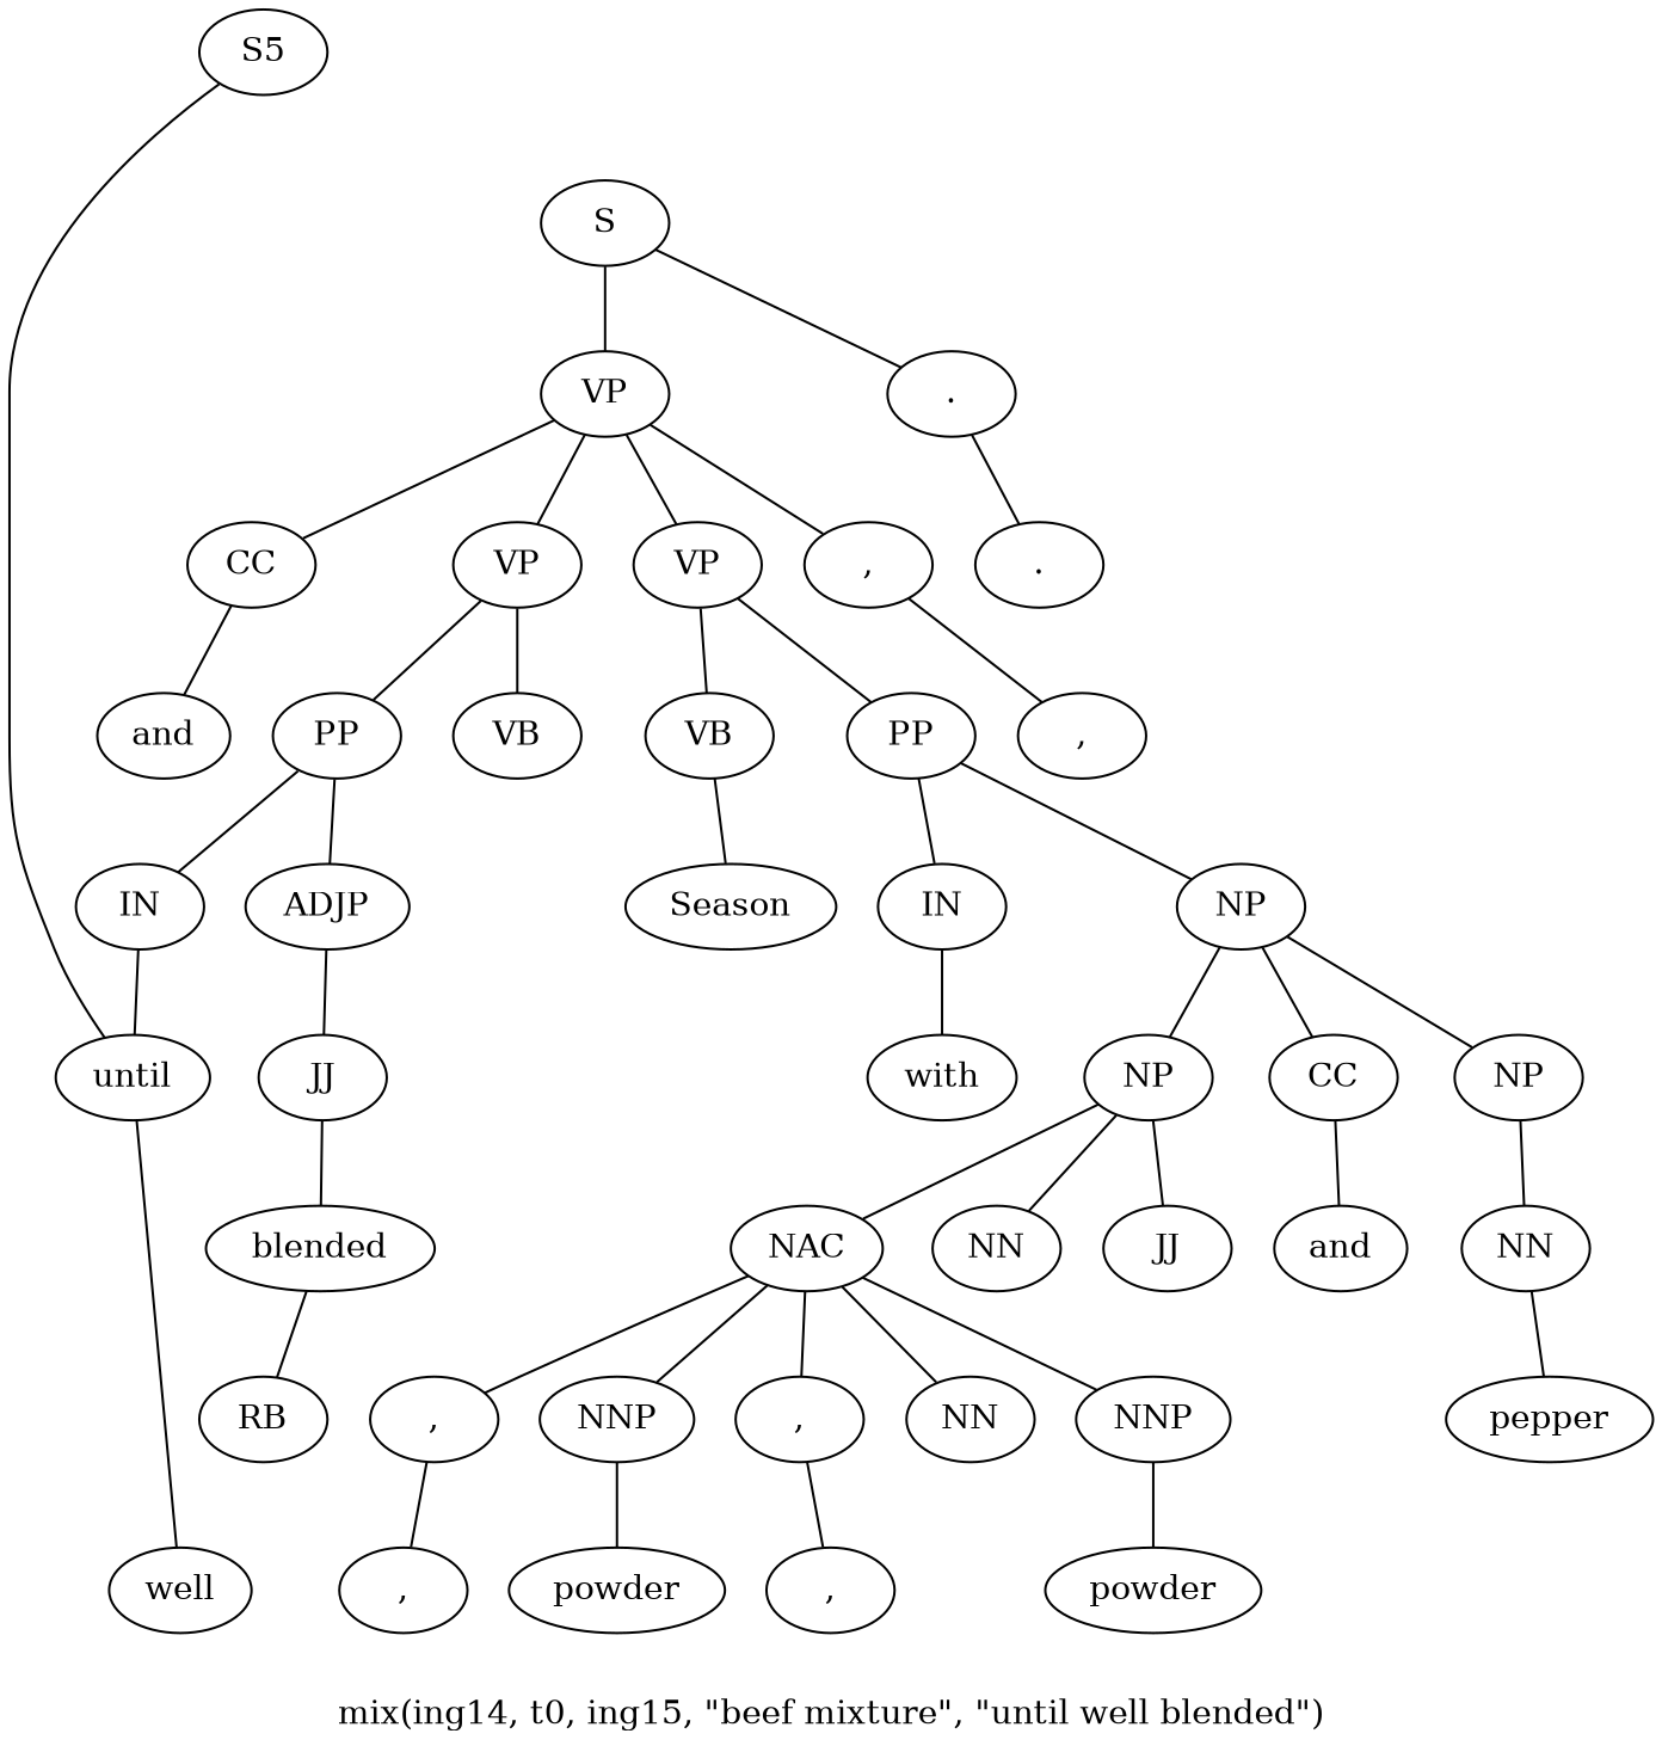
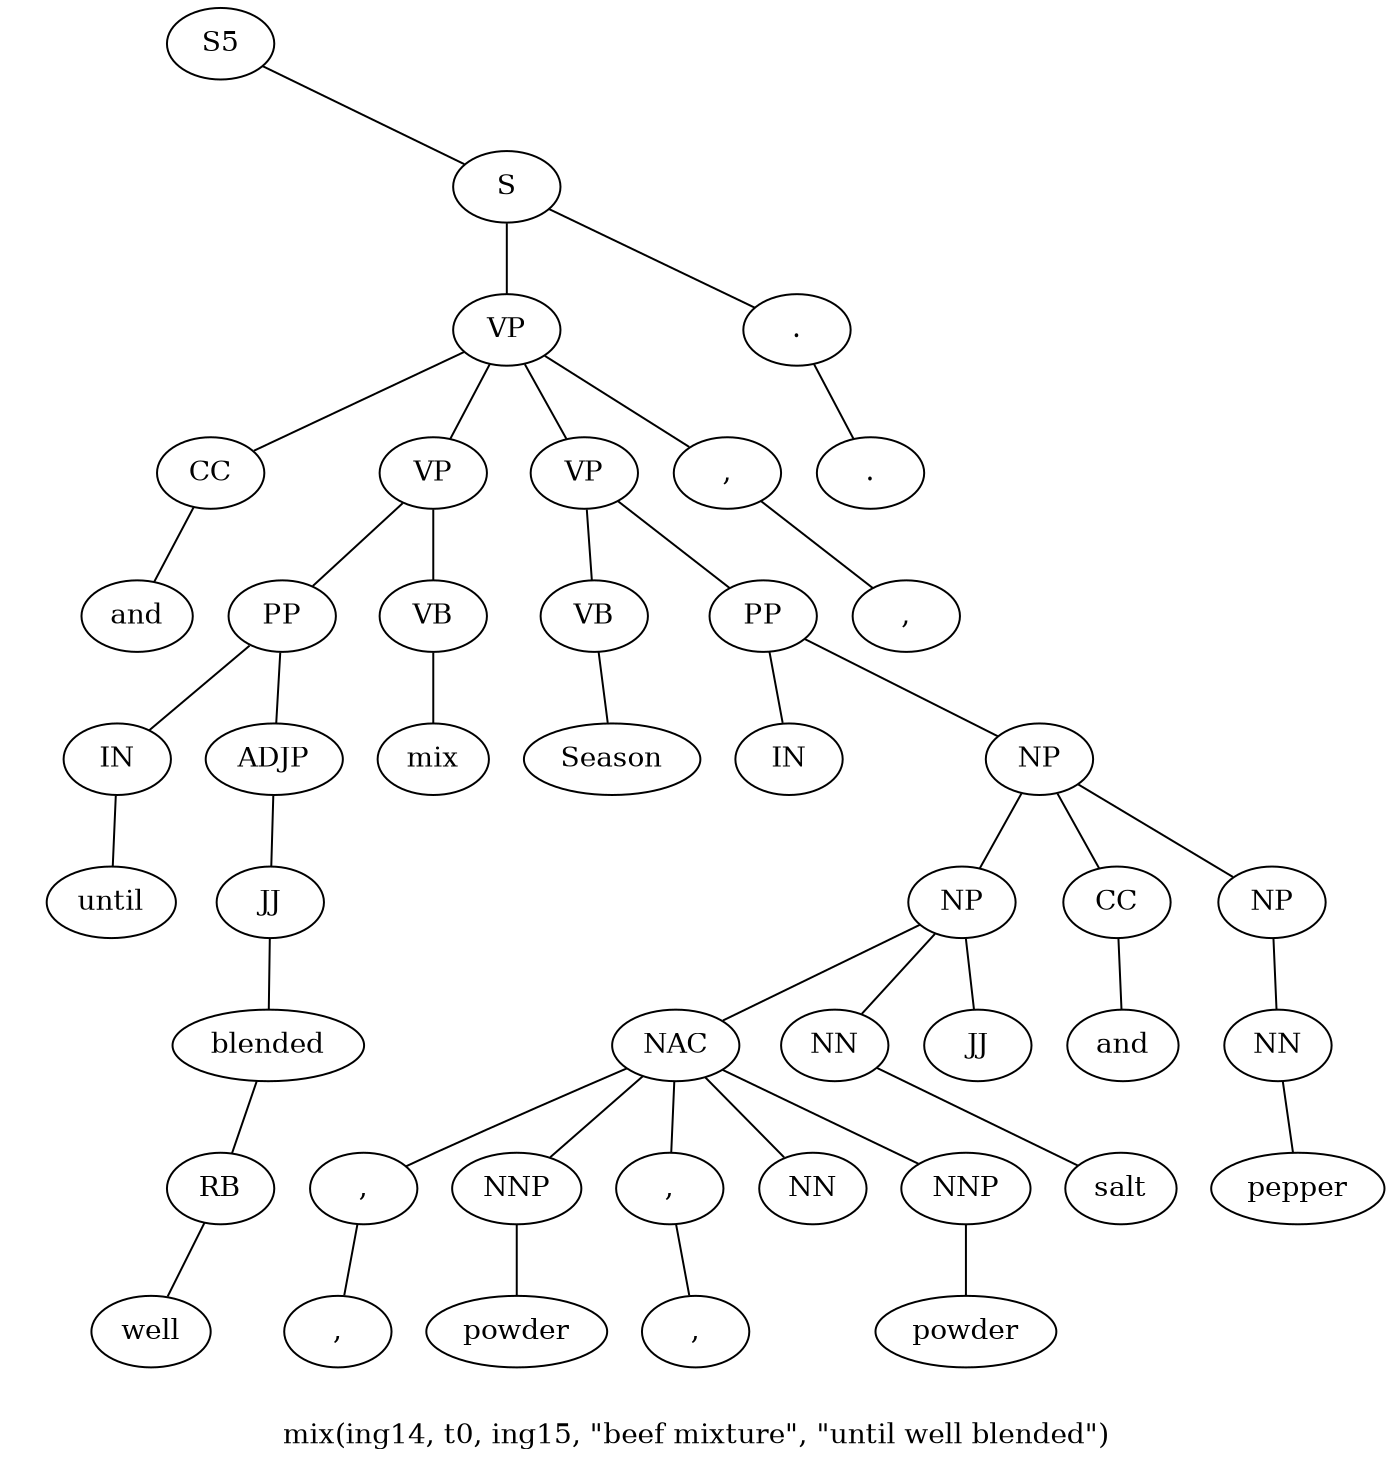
  graph {
    label="mix(ing14, t0, ing15, \"beef mixture\", \"until well blended\")"
    n1 [label=S5]
    n2 [label=S]
    n3 [label=VP]
    n4 [label="."]
    n5 [label=VP]
    n6 [label=","]
    n7 [label=CC]
    n8 [label=VP]
    n9 [label="."]
    n10 [label=VB]
    n11 [label=PP]
    n12 [label=","]
    n13 [label=and]
    n14 [label=VB]
    n15 [label=PP]
    n16 [label=Season]
    n17 [label=IN]
    n18 [label=NP]
-   n19 [label=with]
    n20 [label=NP]
    n21 [label=CC]
    n22 [label=NP]
    n23 [label=JJ]
    n24 [label=NAC]
    n25 [label=NN]
    n26 [label=and]
    n27 [label=NN]
    n28 [label=NNP]
    n29 [label=","]
    n30 [label=NN]
    n31 [label=NNP]
    n32 [label=","]
+   n33 [label=salt]
    n34 [label=powder]
    n35 [label=","]
    n36 [label=powder]
    n37 [label=","]
    n38 [label=pepper]
+   n39 [label=mix]
    n40 [label=IN]
    n41 [label=ADJP]
    n42 [label=until]
    n43 [label=JJ]
    n44 [label=RB]
    n45 [label=well]
    n46 [label=blended]
-   n1 -- n42
+   n1 -- n2
    n2 -- n3
    n2 -- n4
    n3 -- n5
    n3 -- n6
    n3 -- n7
    n3 -- n8
    n4 -- n9
    n5 -- n10
    n5 -- n11
    n6 -- n12
    n7 -- n13
    n8 -- n14
    n8 -- n15
    n10 -- n16
    n11 -- n17
    n11 -- n18
+   n14 -- n39
    n15 -- n40
    n15 -- n41
-   n17 -- n19
    n18 -- n20
    n18 -- n21
    n18 -- n22
    n20 -- n23
    n20 -- n24
    n20 -- n25
    n21 -- n26
    n22 -- n27
    n24 -- n28
    n24 -- n29
    n24 -- n30
    n24 -- n31
    n24 -- n32
+   n25 -- n33
    n27 -- n38
    n28 -- n34
    n29 -- n35
    n31 -- n36
    n32 -- n37
    n40 -- n42
    n41 -- n43
    n43 -- n46
-   n42 -- n45
+   n44 -- n45
    n46 -- n44
  }
